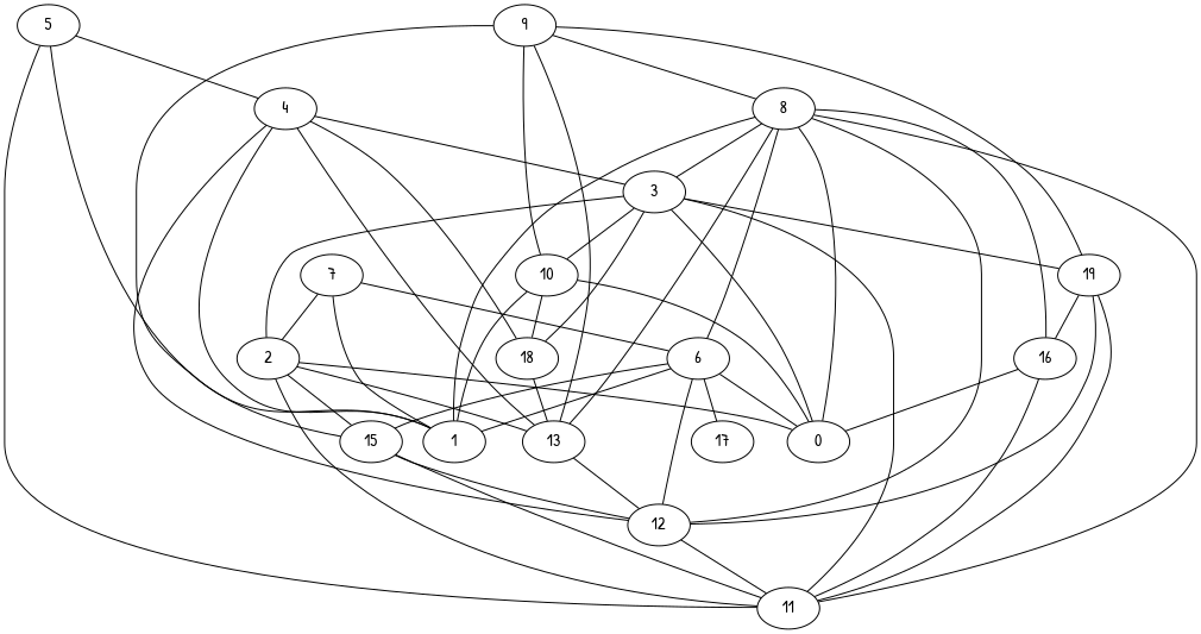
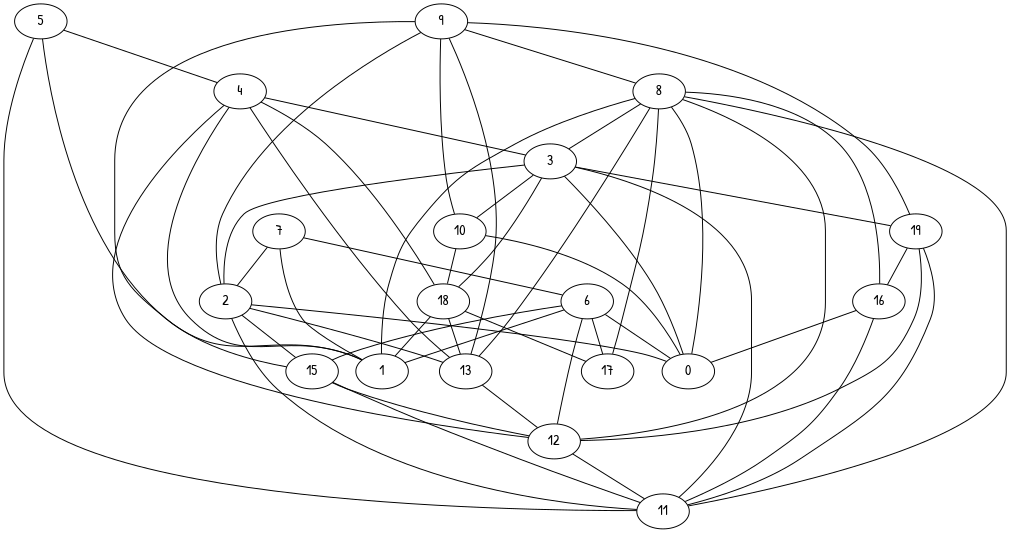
  digraph {
    fontname="Patrick Hand"
    node [fontname="Patrick Hand"]
    edge [color=black dir=none fontname="Patrick Hand"]
    5
    1
    4
    11
    12
    18
    3
    13
    17
    0
    2
    10
    19
    8
    16
    15
    7
    6
    9
    subgraph sub_1 {
      5
      1
      4
      11
      12
      18
      3
      13
      17
      0
      2
      10
      19
      8
      16
      15
      7
      6
      9
    }
    5 -> 1
    5 -> 4
    5 -> 11
    4 -> 1
    4 -> 12
    4 -> 18
    4 -> 3
    4 -> 13
    12 -> 11
-   10 -> 1
+   18 -> 1
    18 -> 13
+   18 -> 17
    3 -> 11
    3 -> 18
    3 -> 0
    3 -> 2
    3 -> 10
    3 -> 19
    13 -> 12
    2 -> 11
    2 -> 13
    2 -> 0
    2 -> 15
    10 -> 18
    10 -> 0
    19 -> 11
    19 -> 12
    19 -> 16
    8 -> 1
    8 -> 11
    8 -> 12
    8 -> 3
    8 -> 13
-   8 -> 6
+   8 -> 17
    8 -> 0
    8 -> 16
    16 -> 11
    16 -> 0
    15 -> 11
    15 -> 12
    7 -> 1
    7 -> 2
    7 -> 6
    6 -> 1
    6 -> 12
    6 -> 17
    6 -> 0
    6 -> 15
    9 -> 13
+   9 -> 2
    9 -> 10
    9 -> 19
    9 -> 8
    9 -> 15
  }
